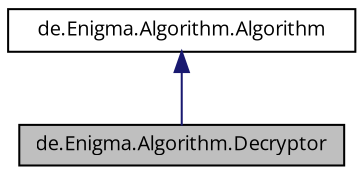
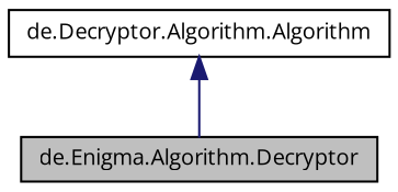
  digraph {
    fontname="Open Sans"
    node [color=black fontname="Open Sans" fontsize=10 shape=record style=filled]
    n1 [fillcolor=grey75 fontcolor=black height=0.2 label="de.Enigma.Algorithm.Decryptor" width=0.4]
-   n2 [fillcolor=white height=0.2 label="de.Enigma.Algorithm.Algorithm" width=0.4]
+   n2 [fillcolor=white height=0.2 label="de.Decryptor.Algorithm.Algorithm" width=0.4]
    n2 -> n1 [color=midnightblue dir=back fontname="Open Sans" fontsize=10 labelfontname=Helvetica labelfontsize=10 style=solid]
  }
